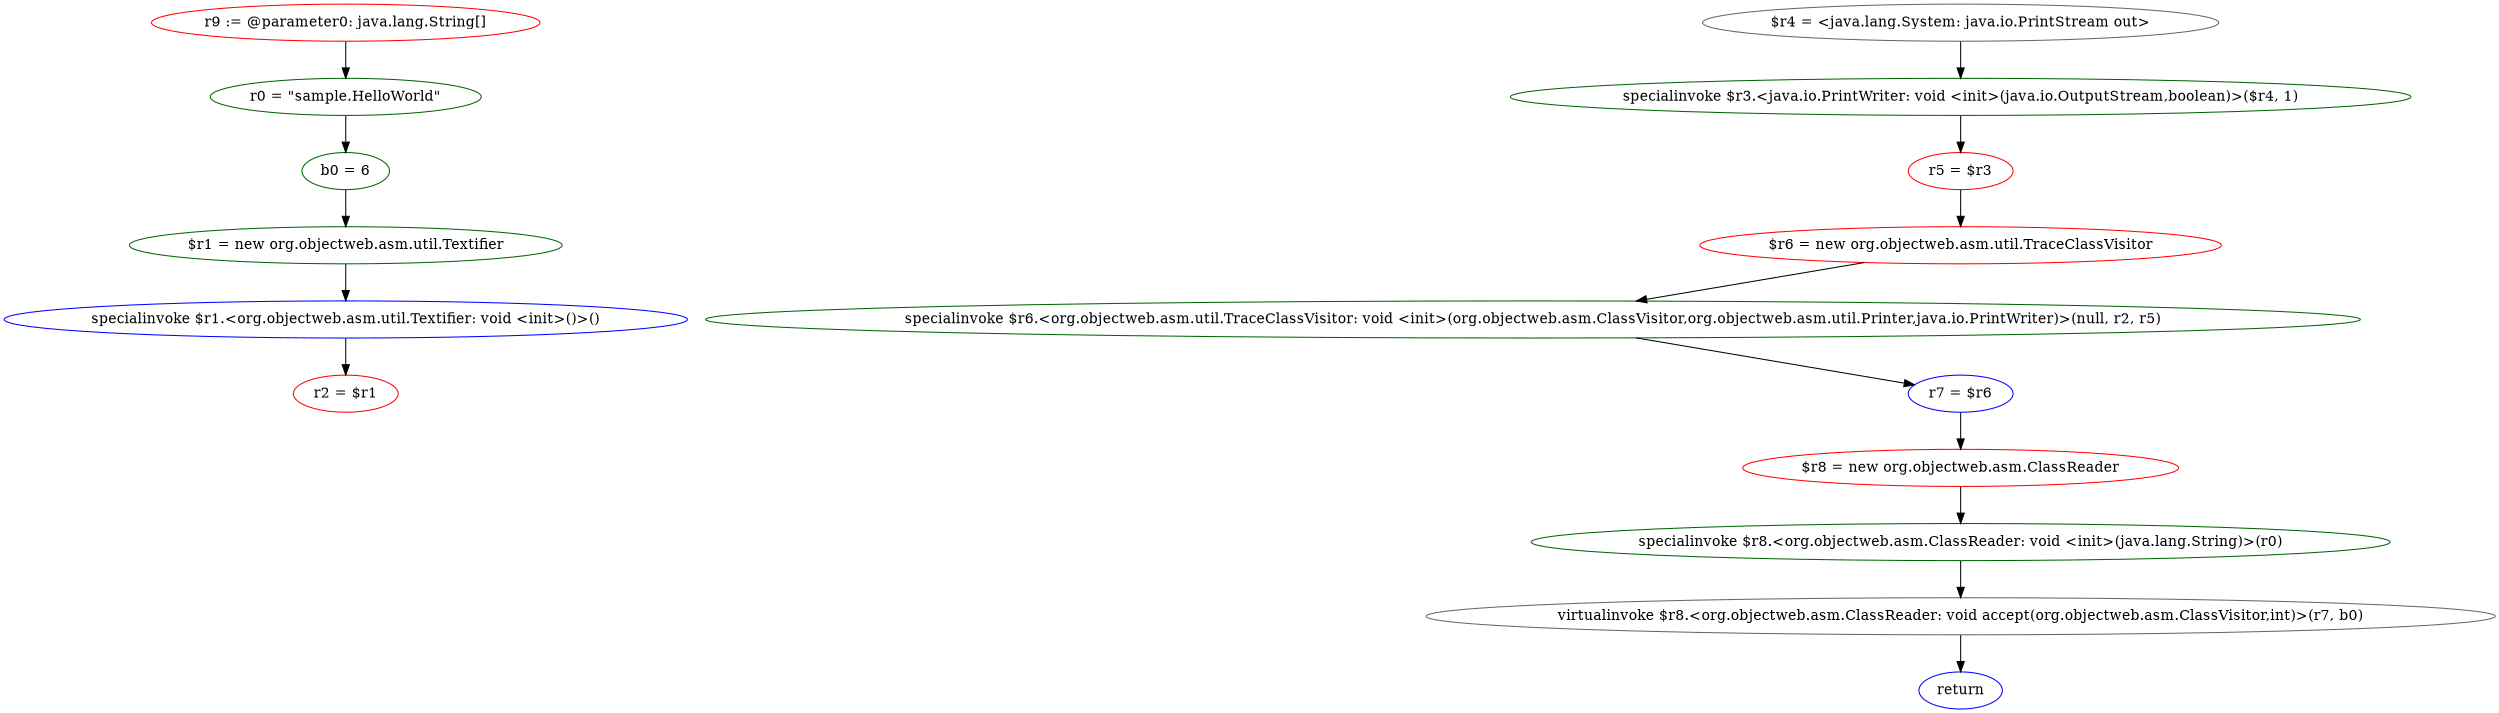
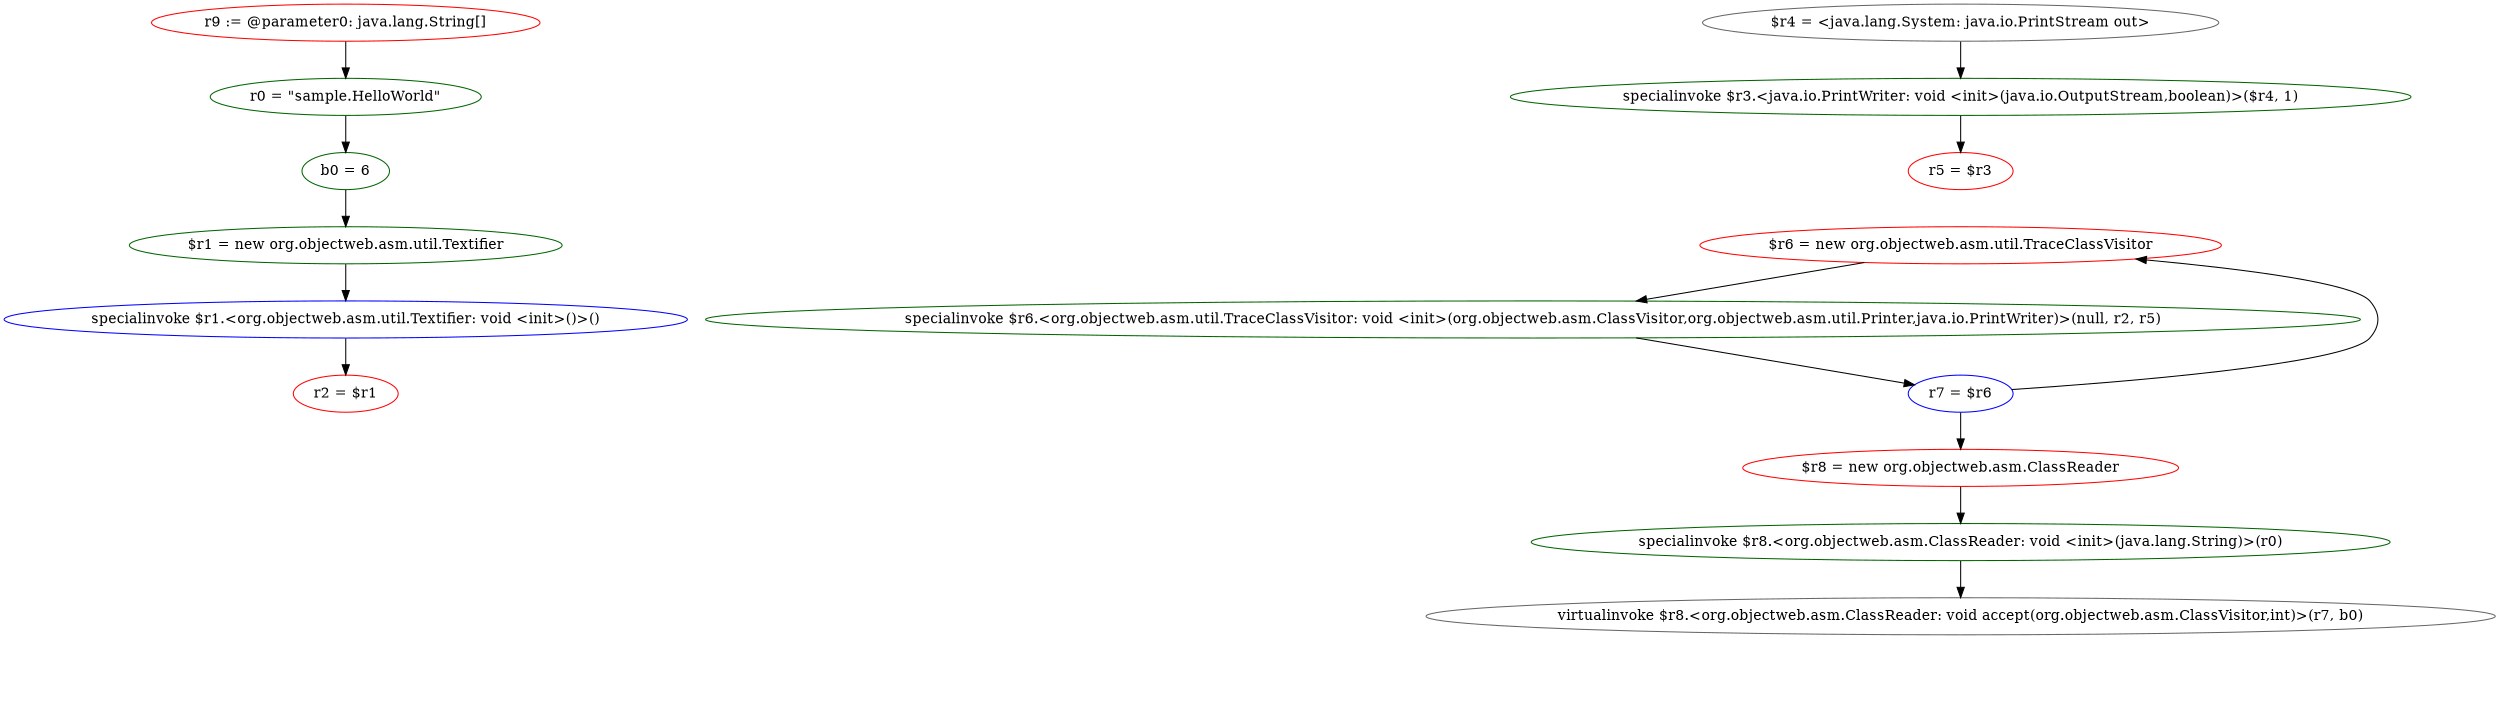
  digraph {
    node [color=darkgreen]
    "r0 = \"sample.HelloWorld\""
    "r9 := @parameter0: java.lang.String[]" [color=red]
    "b0 = 6"
    "$r1 = new org.objectweb.asm.util.Textifier"
    "specialinvoke $r1.<org.objectweb.asm.util.Textifier: void <init>()>()" [color=blue]
    "r2 = $r1" [color=red]
    "$r4 = <java.lang.System: java.io.PrintStream out>" [color=gray40]
    "specialinvoke $r3.<java.io.PrintWriter: void <init>(java.io.OutputStream,boolean)>($r4, 1)"
    "r5 = $r3" [color=red]
    "$r6 = new org.objectweb.asm.util.TraceClassVisitor" [color=red]
    "specialinvoke $r6.<org.objectweb.asm.util.TraceClassVisitor: void <init>(org.objectweb.asm.ClassVisitor,org.objectweb.asm.util.Printer,java.io.PrintWriter)>(null, r2, r5)"
    "r7 = $r6" [color=blue]
    "$r8 = new org.objectweb.asm.ClassReader" [color=red]
    "specialinvoke $r8.<org.objectweb.asm.ClassReader: void <init>(java.lang.String)>(r0)"
    "virtualinvoke $r8.<org.objectweb.asm.ClassReader: void accept(org.objectweb.asm.ClassVisitor,int)>(r7, b0)" [color=gray40]
-   return [color=blue]
    "r0 = \"sample.HelloWorld\"" -> "b0 = 6"
    "r9 := @parameter0: java.lang.String[]" -> "r0 = \"sample.HelloWorld\""
    "b0 = 6" -> "$r1 = new org.objectweb.asm.util.Textifier"
    "$r1 = new org.objectweb.asm.util.Textifier" -> "specialinvoke $r1.<org.objectweb.asm.util.Textifier: void <init>()>()"
    "specialinvoke $r1.<org.objectweb.asm.util.Textifier: void <init>()>()" -> "r2 = $r1"
    "$r4 = <java.lang.System: java.io.PrintStream out>" -> "specialinvoke $r3.<java.io.PrintWriter: void <init>(java.io.OutputStream,boolean)>($r4, 1)"
    "specialinvoke $r3.<java.io.PrintWriter: void <init>(java.io.OutputStream,boolean)>($r4, 1)" -> "r5 = $r3"
-   "r5 = $r3" -> "$r6 = new org.objectweb.asm.util.TraceClassVisitor"
+   "r7 = $r6" -> "$r6 = new org.objectweb.asm.util.TraceClassVisitor"
    "$r6 = new org.objectweb.asm.util.TraceClassVisitor" -> "specialinvoke $r6.<org.objectweb.asm.util.TraceClassVisitor: void <init>(org.objectweb.asm.ClassVisitor,org.objectweb.asm.util.Printer,java.io.PrintWriter)>(null, r2, r5)"
    "specialinvoke $r6.<org.objectweb.asm.util.TraceClassVisitor: void <init>(org.objectweb.asm.ClassVisitor,org.objectweb.asm.util.Printer,java.io.PrintWriter)>(null, r2, r5)" -> "r7 = $r6"
    "r7 = $r6" -> "$r8 = new org.objectweb.asm.ClassReader"
    "$r8 = new org.objectweb.asm.ClassReader" -> "specialinvoke $r8.<org.objectweb.asm.ClassReader: void <init>(java.lang.String)>(r0)"
    "specialinvoke $r8.<org.objectweb.asm.ClassReader: void <init>(java.lang.String)>(r0)" -> "virtualinvoke $r8.<org.objectweb.asm.ClassReader: void accept(org.objectweb.asm.ClassVisitor,int)>(r7, b0)"
-   "virtualinvoke $r8.<org.objectweb.asm.ClassReader: void accept(org.objectweb.asm.ClassVisitor,int)>(r7, b0)" -> return
  }
